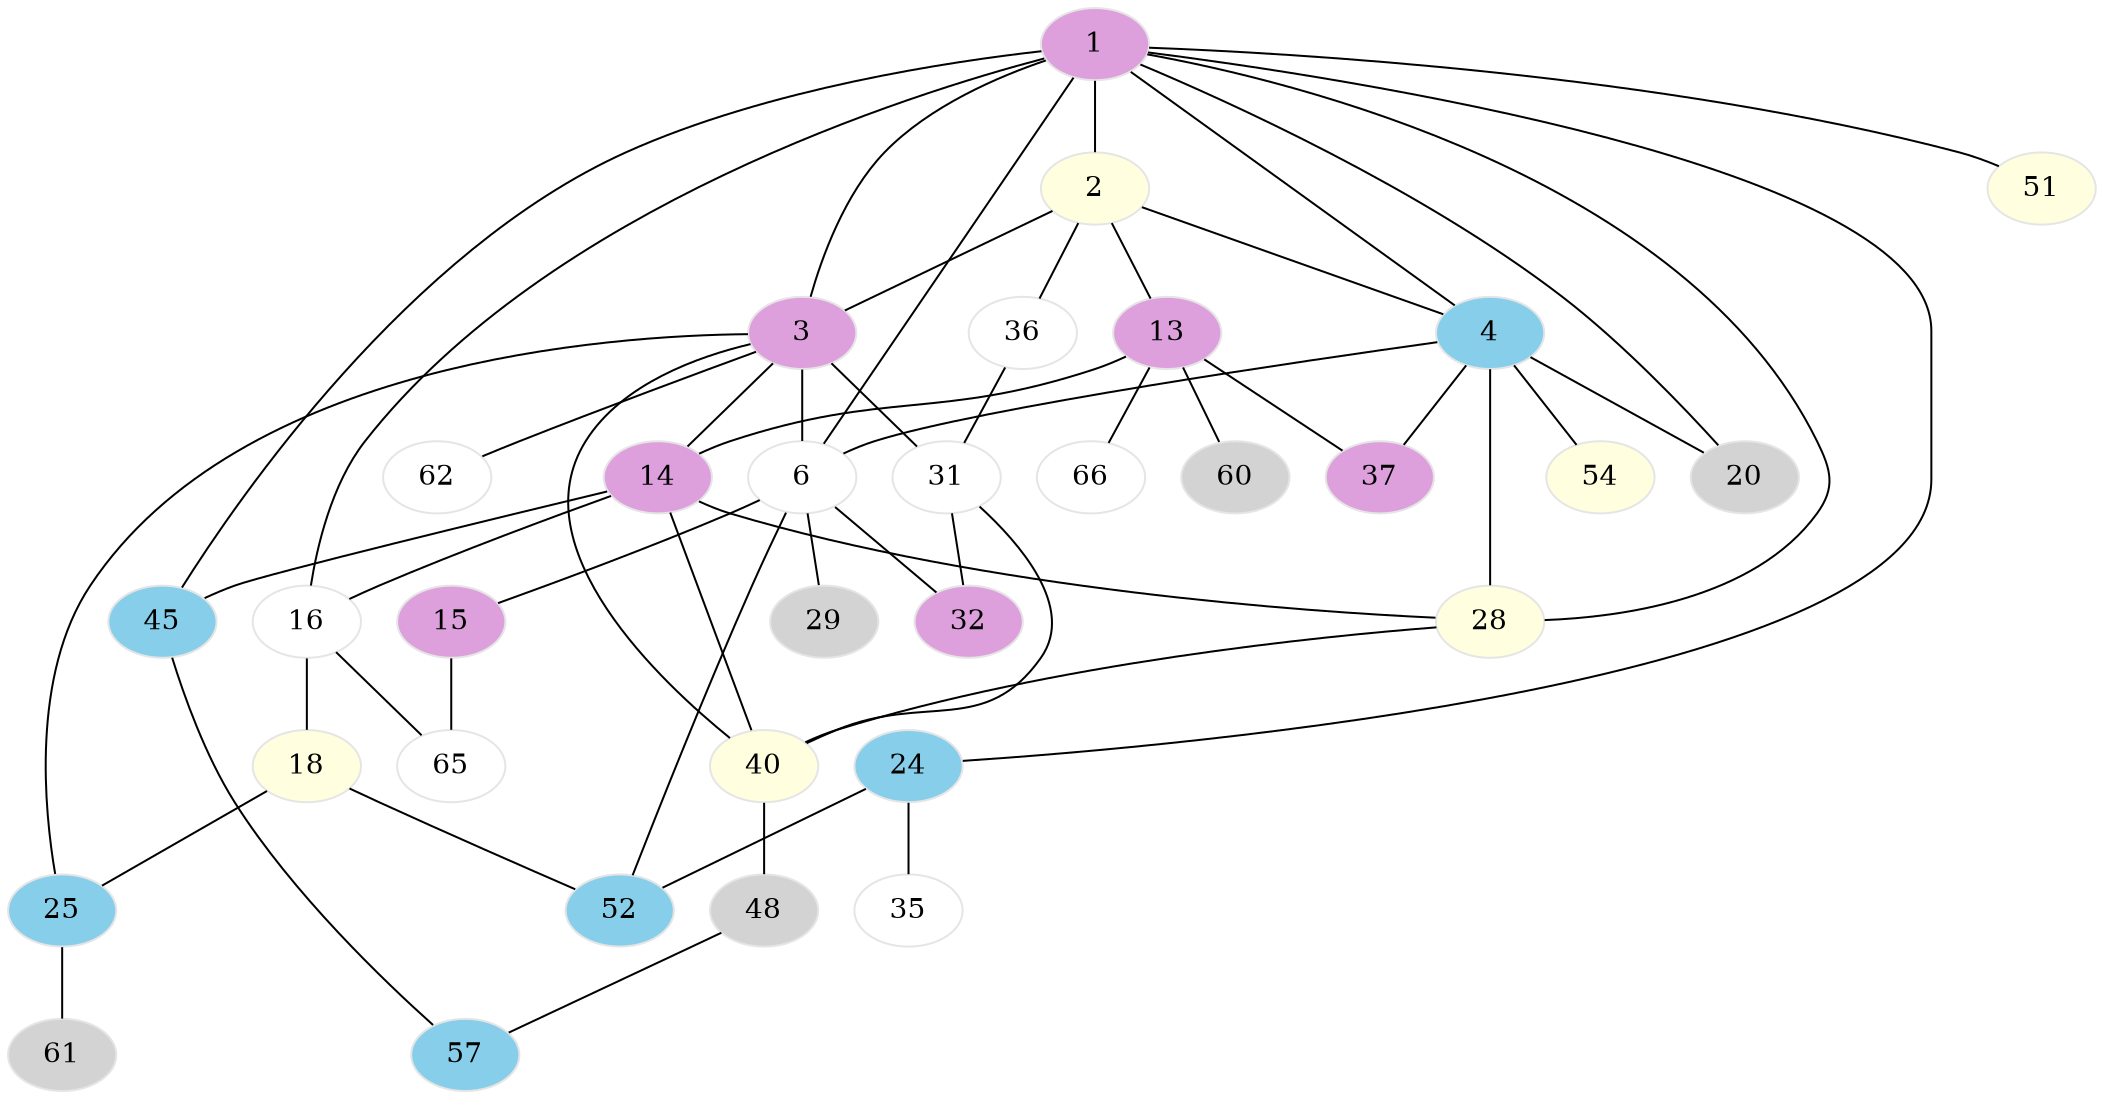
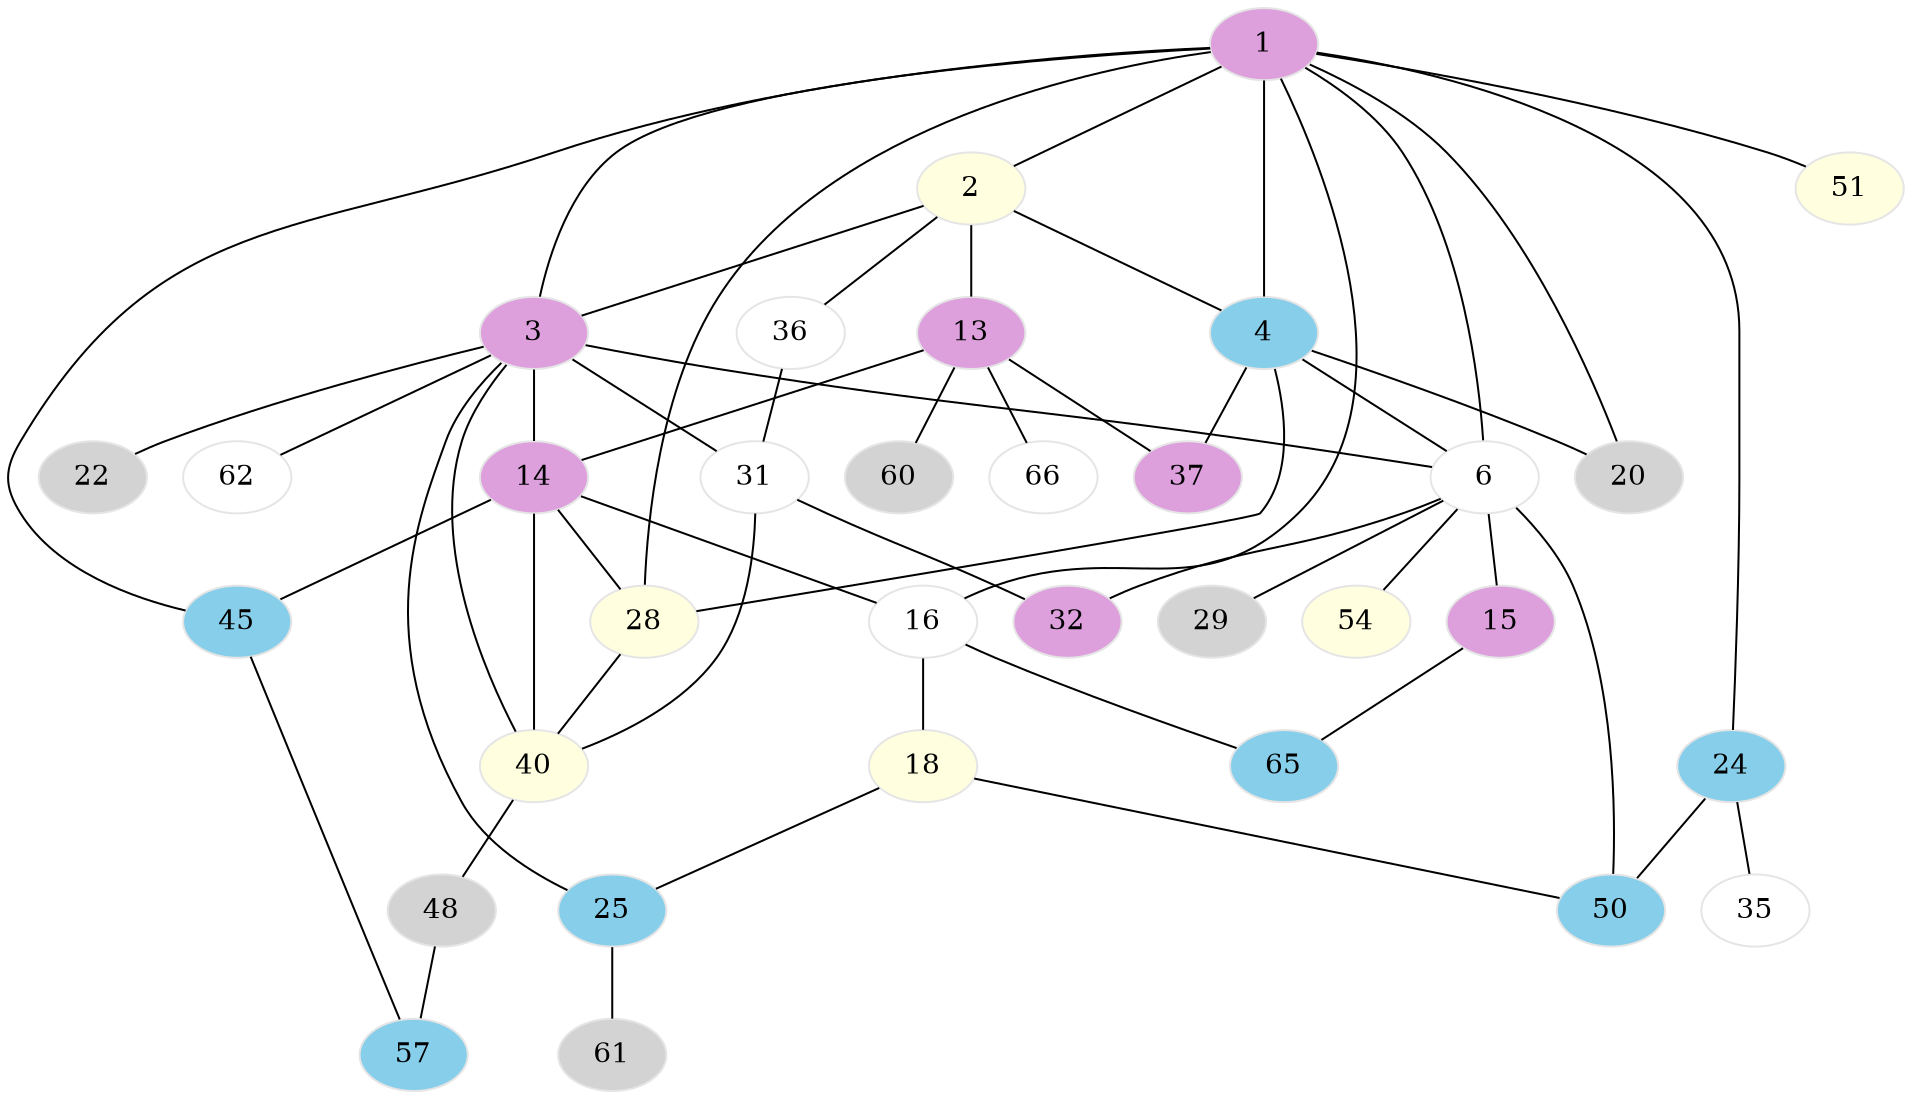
  graph {
    node [color=gray90 fillcolor=white style=filled]
    1 [fillcolor=plum super="+7"]
    2 [fillcolor=lightyellow super="+26"]
    3 [fillcolor=plum super="+19+38+5+11"]
    4 [fillcolor=skyblue super="+8"]
    6 [super="+34+12"]
    16 [super="+21"]
    20 [fillcolor=lightgrey]
    24 [fillcolor=skyblue super="+64"]
    28 [fillcolor=lightyellow super="+39+44"]
    45 [fillcolor=skyblue]
    51 [fillcolor=lightyellow]
    13 [fillcolor=plum super="+50"]
    36
    14 [fillcolor=plum super="+46+55"]
+   22 [fillcolor=lightgrey]
    25 [fillcolor=skyblue super="+56+27+30"]
    31 [super="+43"]
    40 [fillcolor=lightyellow super="+41"]
    62
    37 [fillcolor=plum]
    54 [fillcolor=lightyellow]
    32 [fillcolor=plum super="+67+47"]
    15 [fillcolor=plum]
    29 [fillcolor=lightgrey]
-   52 [fillcolor=skyblue]
-   65
+   52 [fillcolor=skyblue label=50]
+   65 [fillcolor=skyblue]
    18 [fillcolor=lightyellow]
    35
    57 [fillcolor=skyblue]
    60 [fillcolor=lightgrey]
    66
    61 [fillcolor=lightgrey]
    48 [fillcolor=lightgrey]
    1 -- 2
    1 -- 3 [weight=2]
    1 -- 4
    1 -- 6
    1 -- 16
    1 -- 20
    1 -- 24
    1 -- 28
    1 -- 45
    1 -- 51
    2 -- 3
    2 -- 4
    2 -- 13
    2 -- 36
    3 -- 6 [weight=3]
    3 -- 14
+   3 -- 22
    3 -- 25
    3 -- 31
    3 -- 40
    3 -- 62
    4 -- 6
    4 -- 20
    4 -- 28 [weight=3]
    4 -- 37
-   4 -- 54
+   6 -- 54
    6 -- 32
    6 -- 15
    6 -- 29
    6 -- 52
    16 -- 65
    16 -- 18
    24 -- 52 [weight=2]
    24 -- 35
    28 -- 40
    45 -- 57
    13 -- 14
    13 -- 37
    13 -- 60
    13 -- 66
    36 -- 31
    14 -- 16
    14 -- 28
    14 -- 45
    14 -- 40
    25 -- 61
    31 -- 40
    31 -- 32
    40 -- 48
    15 -- 65
    18 -- 25
    18 -- 52
    48 -- 57
  }
